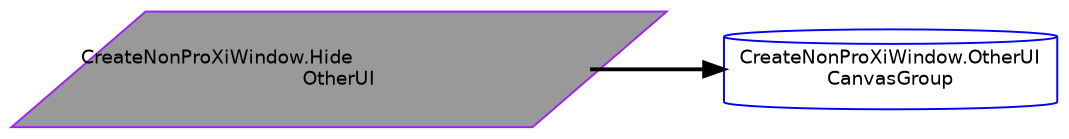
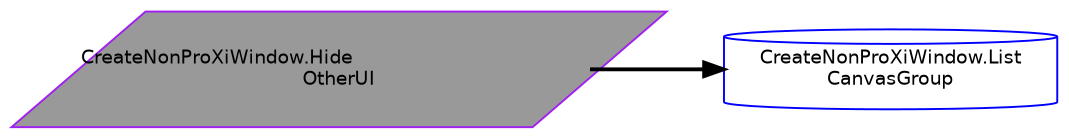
  digraph {
    rankdir=LR
    node [fontname=Helvetica fontsize=10 style=filled]
    n1 [color=purple fillcolor=grey60 fontcolor=black height=0.2 label="CreateNonProXiWindow.Hide\lOtherUI" shape=parallelogram width=0.4]
-   n2 [color=blue fillcolor=white height=0.2 label="CreateNonProXiWindow.OtherUI\lCanvasGroup" shape=cylinder width=0.4]
+   n2 [color=blue fillcolor=white height=0.2 label="CreateNonProXiWindow.List\lCanvasGroup" shape=cylinder width=0.4]
    n1 -> n2 [color=black fontname=Helvetica fontsize=10 labelfontname=Helvetica labelfontsize=10 style=bold]
  }
